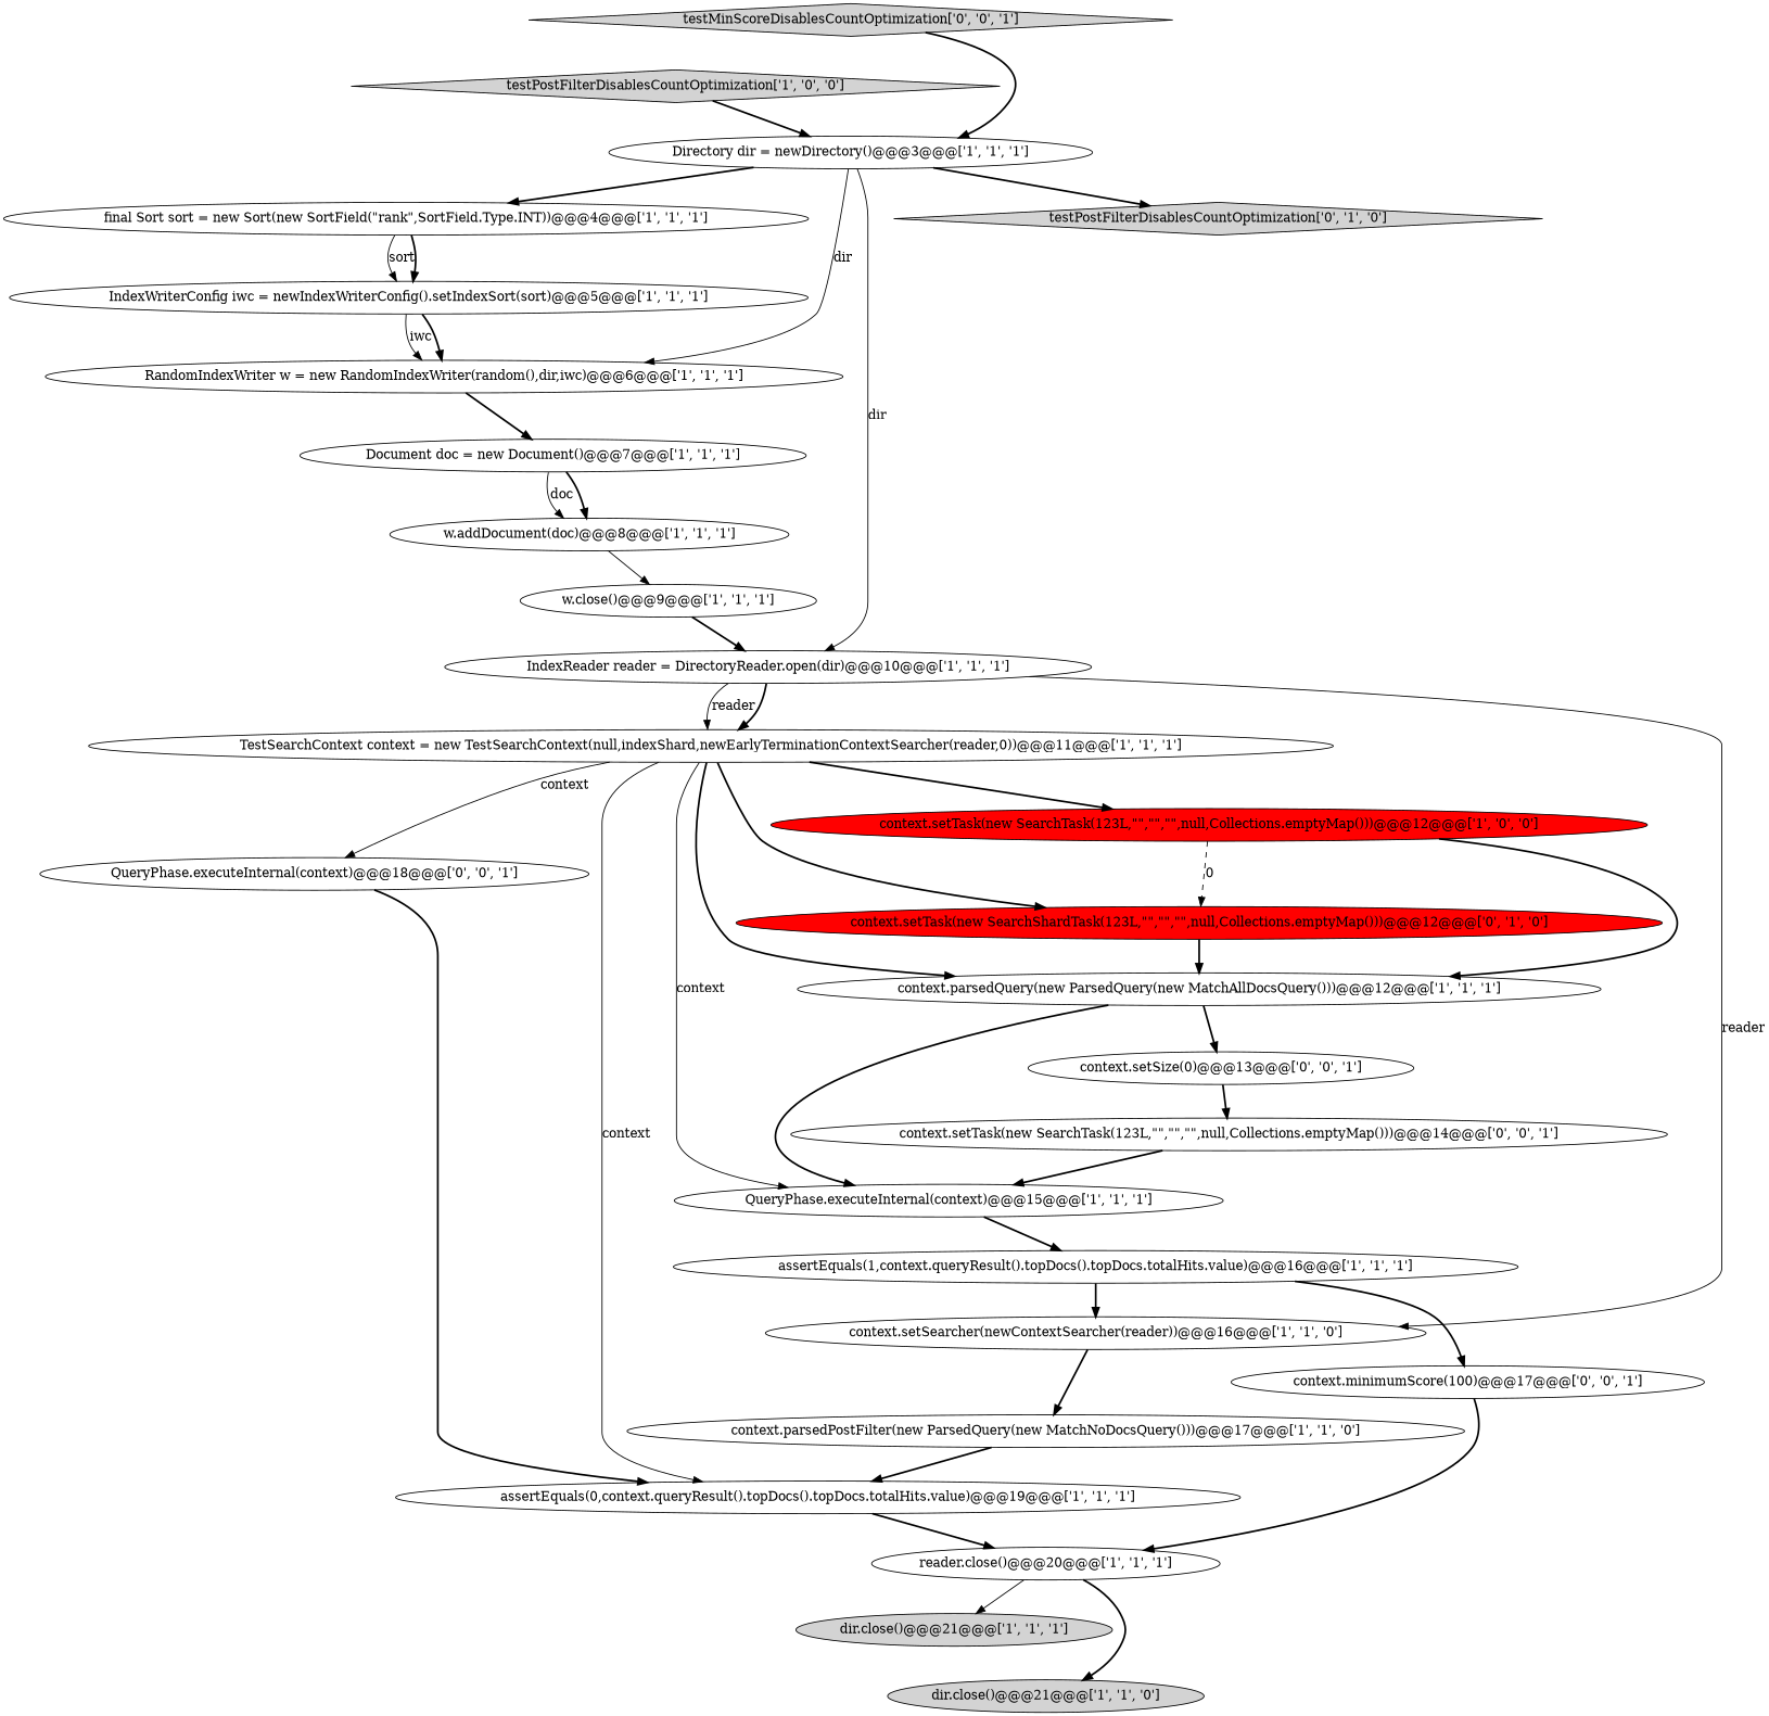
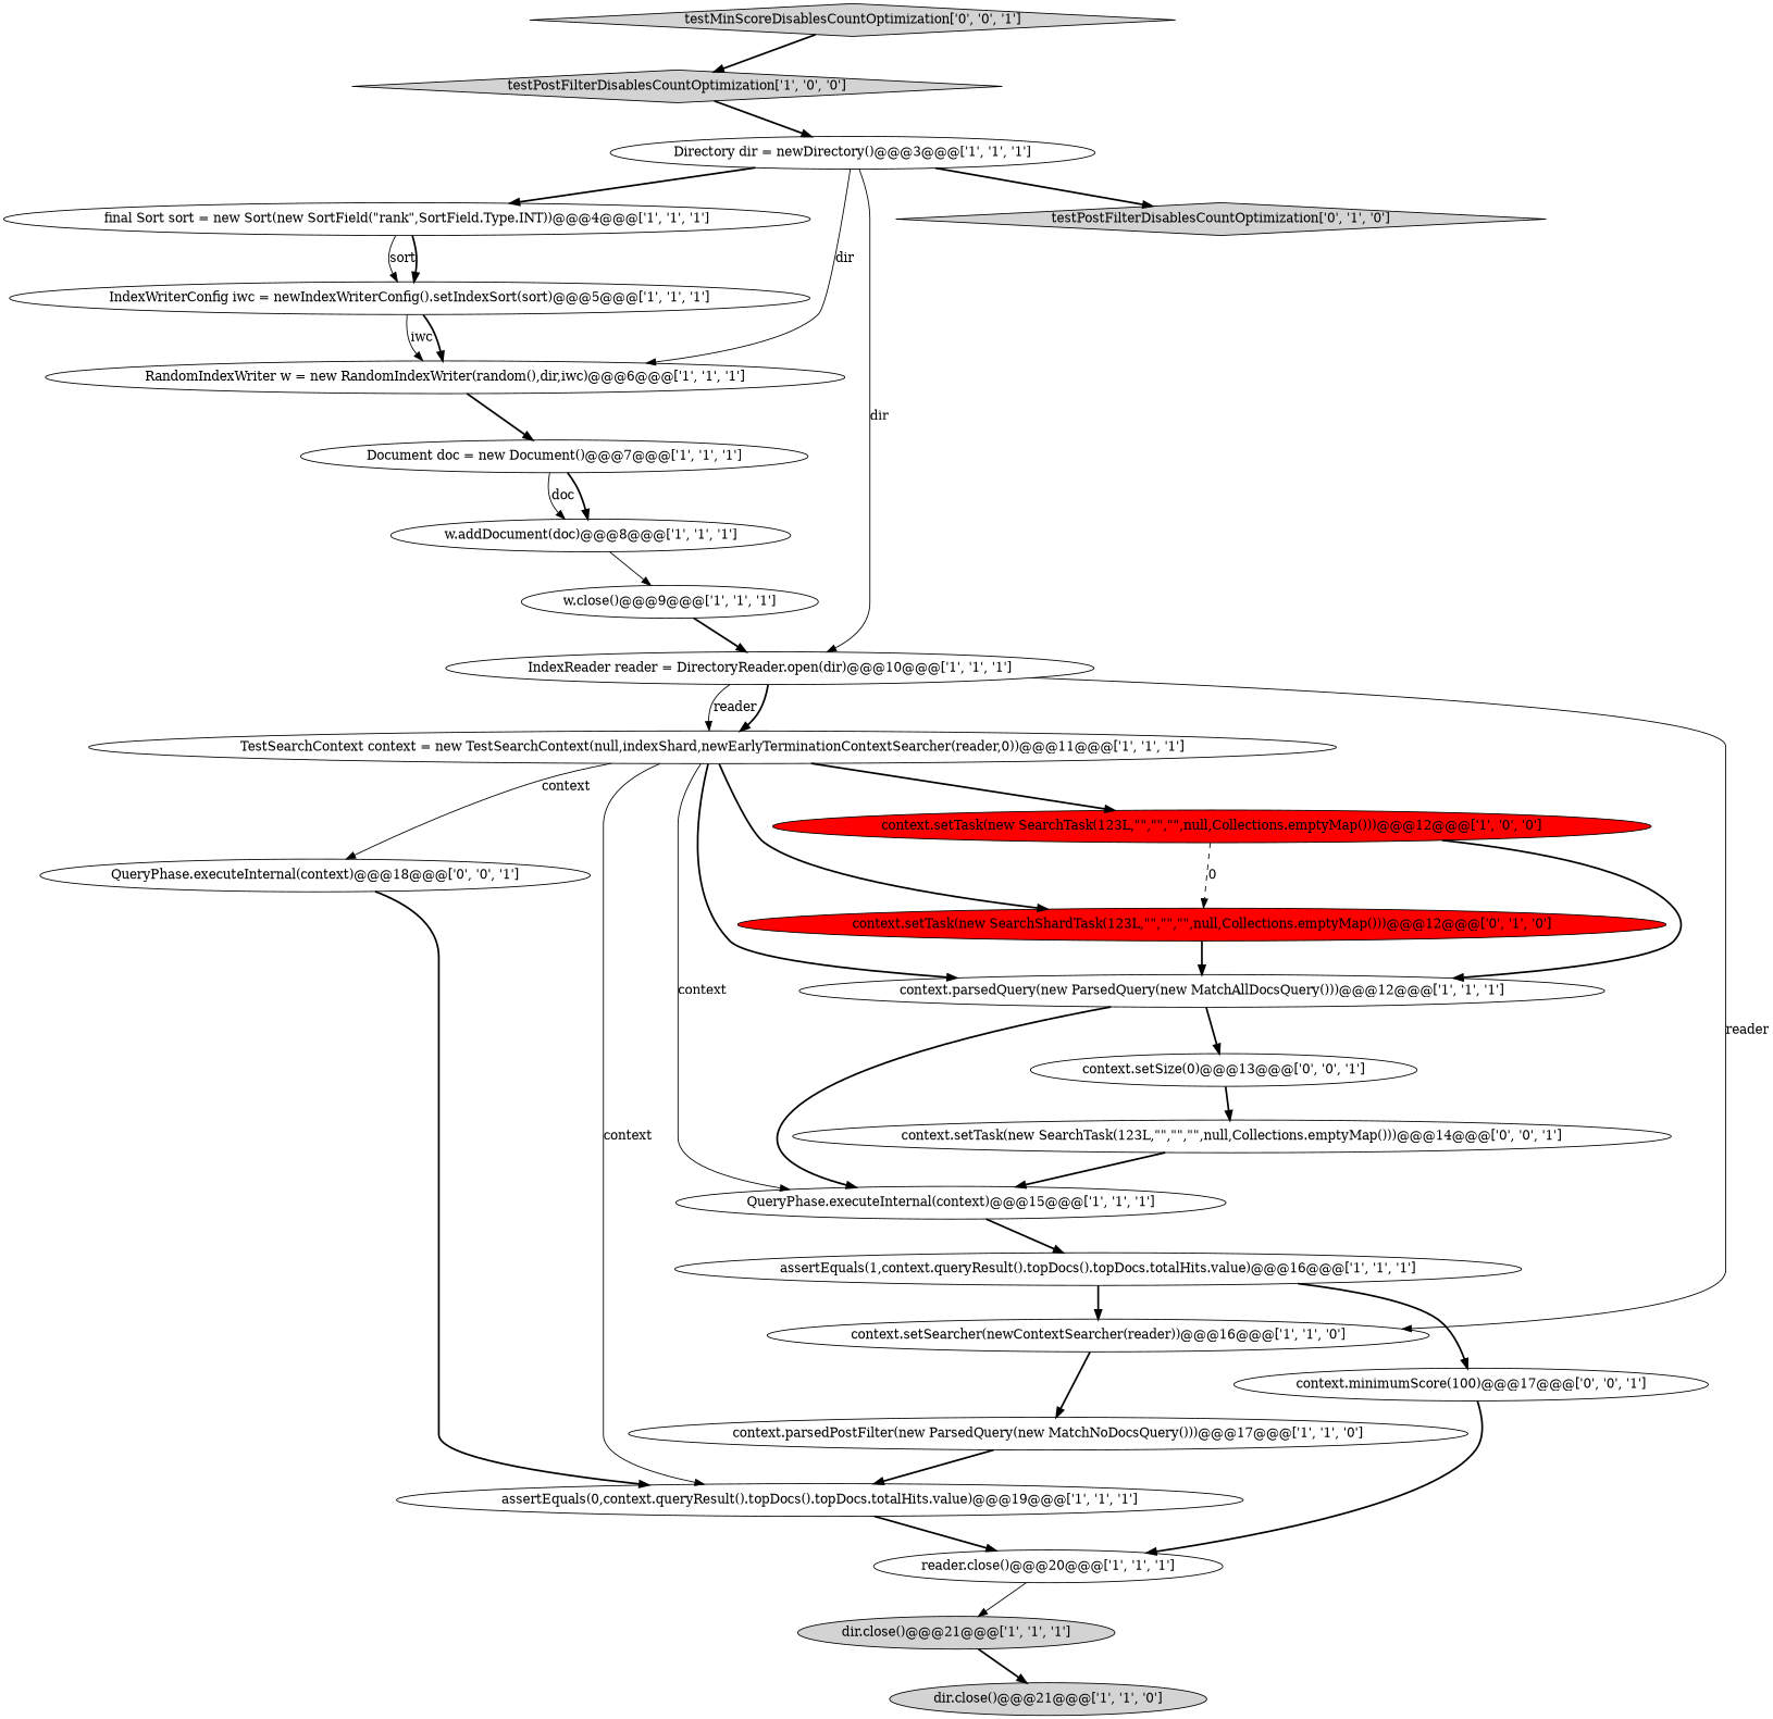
  digraph {
    fontname="DejaVu Serif"
    node [fillcolor=white fontname="DejaVu Serif" shape=ellipse style=filled]
    edge [fontname="DejaVu Serif" style=bold]
    n1 [label="Document doc = new Document()@@@7@@@['1', '1', '1']"]
    n2 [label="w.addDocument(doc)@@@8@@@['1', '1', '1']"]
    n3 [label="w.close()@@@9@@@['1', '1', '1']"]
    n4 [label="IndexReader reader = DirectoryReader.open(dir)@@@10@@@['1', '1', '1']"]
    n5 [fillcolor=lightgray label="dir.close()@@@21@@@['1', '1', '0']"]
    n6 [fillcolor=lightgray label="dir.close()@@@21@@@['1', '1', '1']"]
    n7 [label="reader.close()@@@20@@@['1', '1', '1']"]
    n8 [label="context.setSearcher(newContextSearcher(reader))@@@16@@@['1', '1', '0']"]
    n9 [label="TestSearchContext context = new TestSearchContext(null,indexShard,newEarlyTerminationContextSearcher(reader,0))@@@11@@@['1', '1', '1']"]
    n10 [label="final Sort sort = new Sort(new SortField(\"rank\",SortField.Type.INT))@@@4@@@['1', '1', '1']"]
    n11 [label="IndexWriterConfig iwc = newIndexWriterConfig().setIndexSort(sort)@@@5@@@['1', '1', '1']"]
    n12 [label="RandomIndexWriter w = new RandomIndexWriter(random(),dir,iwc)@@@6@@@['1', '1', '1']"]
    n13 [label="QueryPhase.executeInternal(context)@@@18@@@['0', '0', '1']"]
    n14 [label="assertEquals(0,context.queryResult().topDocs().topDocs.totalHits.value)@@@19@@@['1', '1', '1']"]
    n15 [label="context.setSize(0)@@@13@@@['0', '0', '1']"]
    n16 [label="context.setTask(new SearchTask(123L,\"\",\"\",\"\",null,Collections.emptyMap()))@@@14@@@['0', '0', '1']"]
    n17 [label="QueryPhase.executeInternal(context)@@@15@@@['1', '1', '1']"]
    n18 [label="context.parsedPostFilter(new ParsedQuery(new MatchNoDocsQuery()))@@@17@@@['1', '1', '0']"]
    n19 [fillcolor=red label="context.setTask(new SearchShardTask(123L,\"\",\"\",\"\",null,Collections.emptyMap()))@@@12@@@['0', '1', '0']"]
    n20 [label="context.parsedQuery(new ParsedQuery(new MatchAllDocsQuery()))@@@12@@@['1', '1', '1']"]
    n21 [fillcolor=red label="context.setTask(new SearchTask(123L,\"\",\"\",\"\",null,Collections.emptyMap()))@@@12@@@['1', '0', '0']"]
    n22 [label="assertEquals(1,context.queryResult().topDocs().topDocs.totalHits.value)@@@16@@@['1', '1', '1']"]
    n23 [label="context.minimumScore(100)@@@17@@@['0', '0', '1']"]
    n24 [fillcolor=lightgray label="testPostFilterDisablesCountOptimization['1', '0', '0']" shape=diamond]
    n25 [label="Directory dir = newDirectory()@@@3@@@['1', '1', '1']"]
    n26 [fillcolor=lightgray label="testPostFilterDisablesCountOptimization['0', '1', '0']" shape=diamond]
    n27 [fillcolor=lightgray label="testMinScoreDisablesCountOptimization['0', '0', '1']" shape=diamond]
    n1 -> n2
    n1 -> n2 [label=doc style=solid]
    n2 -> n3 [style=solid]
    n3 -> n4
    n4 -> n8 [label=reader style=solid]
    n4 -> n9 [label=reader style=solid]
    n4 -> n9
-   n7 -> n5
+   n6 -> n5
    n7 -> n6 [style=solid]
    n8 -> n18
    n9 -> n13 [label=context style=solid]
    n9 -> n14 [label=context style=solid]
    n9 -> n17 [label=context style=solid]
    n9 -> n19
    n9 -> n20
    n9 -> n21
    n10 -> n11 [label=sort style=solid]
    n10 -> n11
    n11 -> n12 [label=iwc style=solid]
    n11 -> n12
    n12 -> n1
    n13 -> n14
    n14 -> n7
    n15 -> n16
    n16 -> n17
    n17 -> n22
    n18 -> n14
    n19 -> n20
    n20 -> n15
    n20 -> n17
    n21 -> n19 [label=0 style=dashed]
    n21 -> n20
    n22 -> n8
    n22 -> n23
    n23 -> n7
    n24 -> n25
    n25 -> n4 [label=dir style=solid]
    n25 -> n10
    n25 -> n12 [label=dir style=solid]
    n25 -> n26
-   n27 -> n25
+   n27 -> n24
  }
